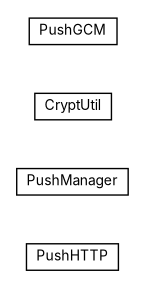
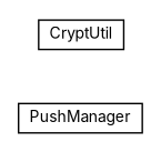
  digraph {
    nodesep=0.25
    ranksep=0.5
    rankdir=LR
    fontname=Inter
    node [fontcolor=black fontname=Inter fontsize=10.0 shape=plaintext]
-   n1 [label=<<table title="org.universAAL.ri.api.manager.push.PushHTTP" border="0" cellborder="1" cellspacing="0" cellpadding="2" port="p" href="./PushHTTP.html"> 		<tr><td><table border="0" cellspacing="0" cellpadding="1"> <tr><td align="center" balign="center"> PushHTTP </td></tr> 		</table></td></tr> 		</table>>]
    n2 [label=<<table title="org.universAAL.ri.api.manager.push.PushManager" border="0" cellborder="1" cellspacing="0" cellpadding="2" port="p" href="./PushManager.html"> 		<tr><td><table border="0" cellspacing="0" cellpadding="1"> <tr><td align="center" balign="center"> PushManager </td></tr> 		</table></td></tr> 		</table>>]
    n3 [label=<<table title="org.universAAL.ri.api.manager.push.CryptUtil" border="0" cellborder="1" cellspacing="0" cellpadding="2" port="p" href="./CryptUtil.html"> 		<tr><td><table border="0" cellspacing="0" cellpadding="1"> <tr><td align="center" balign="center"> CryptUtil </td></tr> 		</table></td></tr> 		</table>>]
-   n4 [label=<<table title="org.universAAL.ri.api.manager.push.PushGCM" border="0" cellborder="1" cellspacing="0" cellpadding="2" port="p" href="./PushGCM.html"> 		<tr><td><table border="0" cellspacing="0" cellpadding="1"> <tr><td align="center" balign="center"> PushGCM </td></tr> 		</table></td></tr> 		</table>>]
  }
